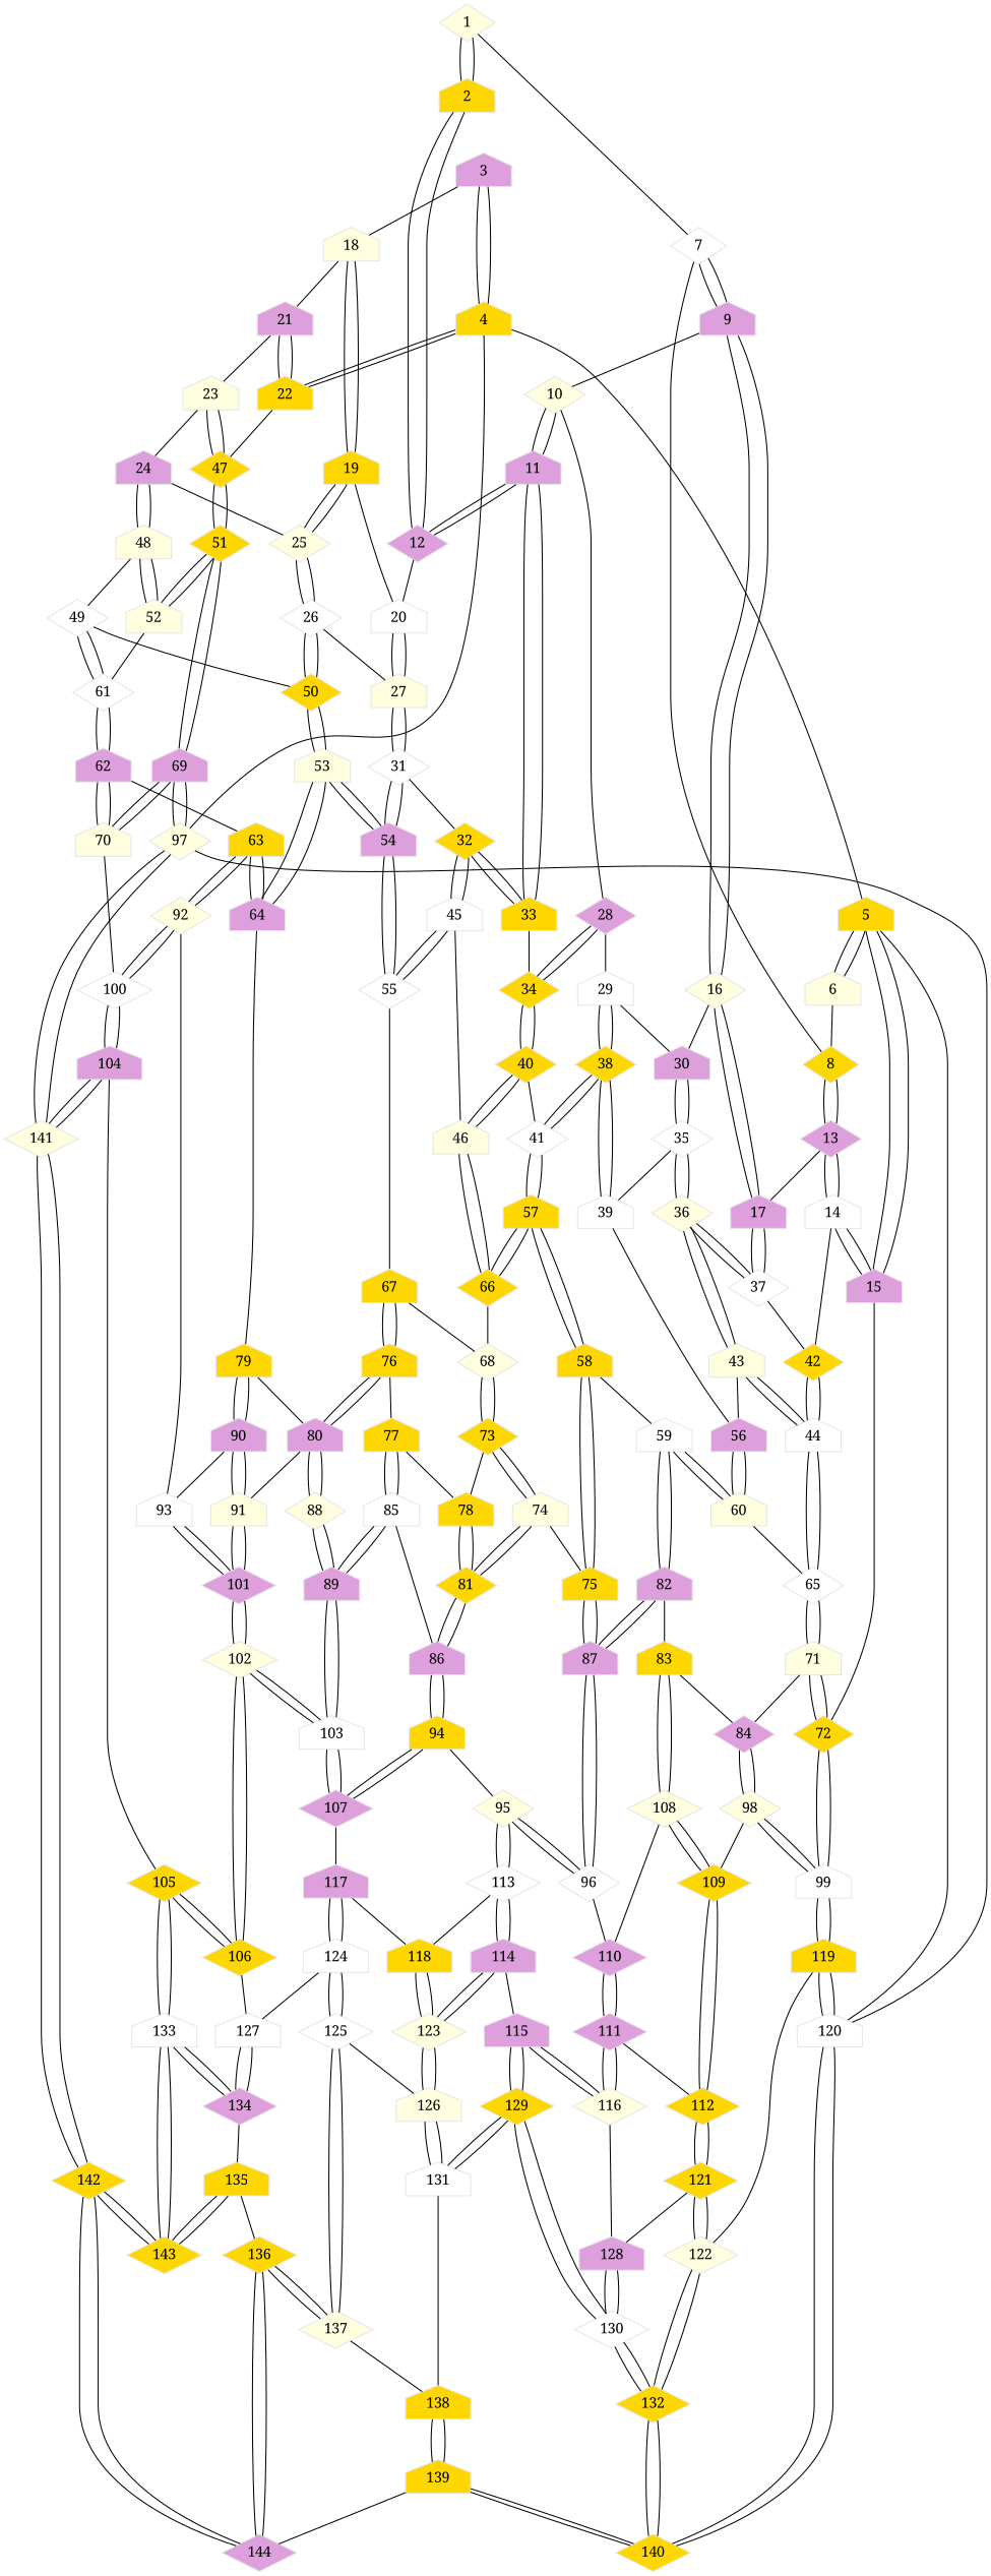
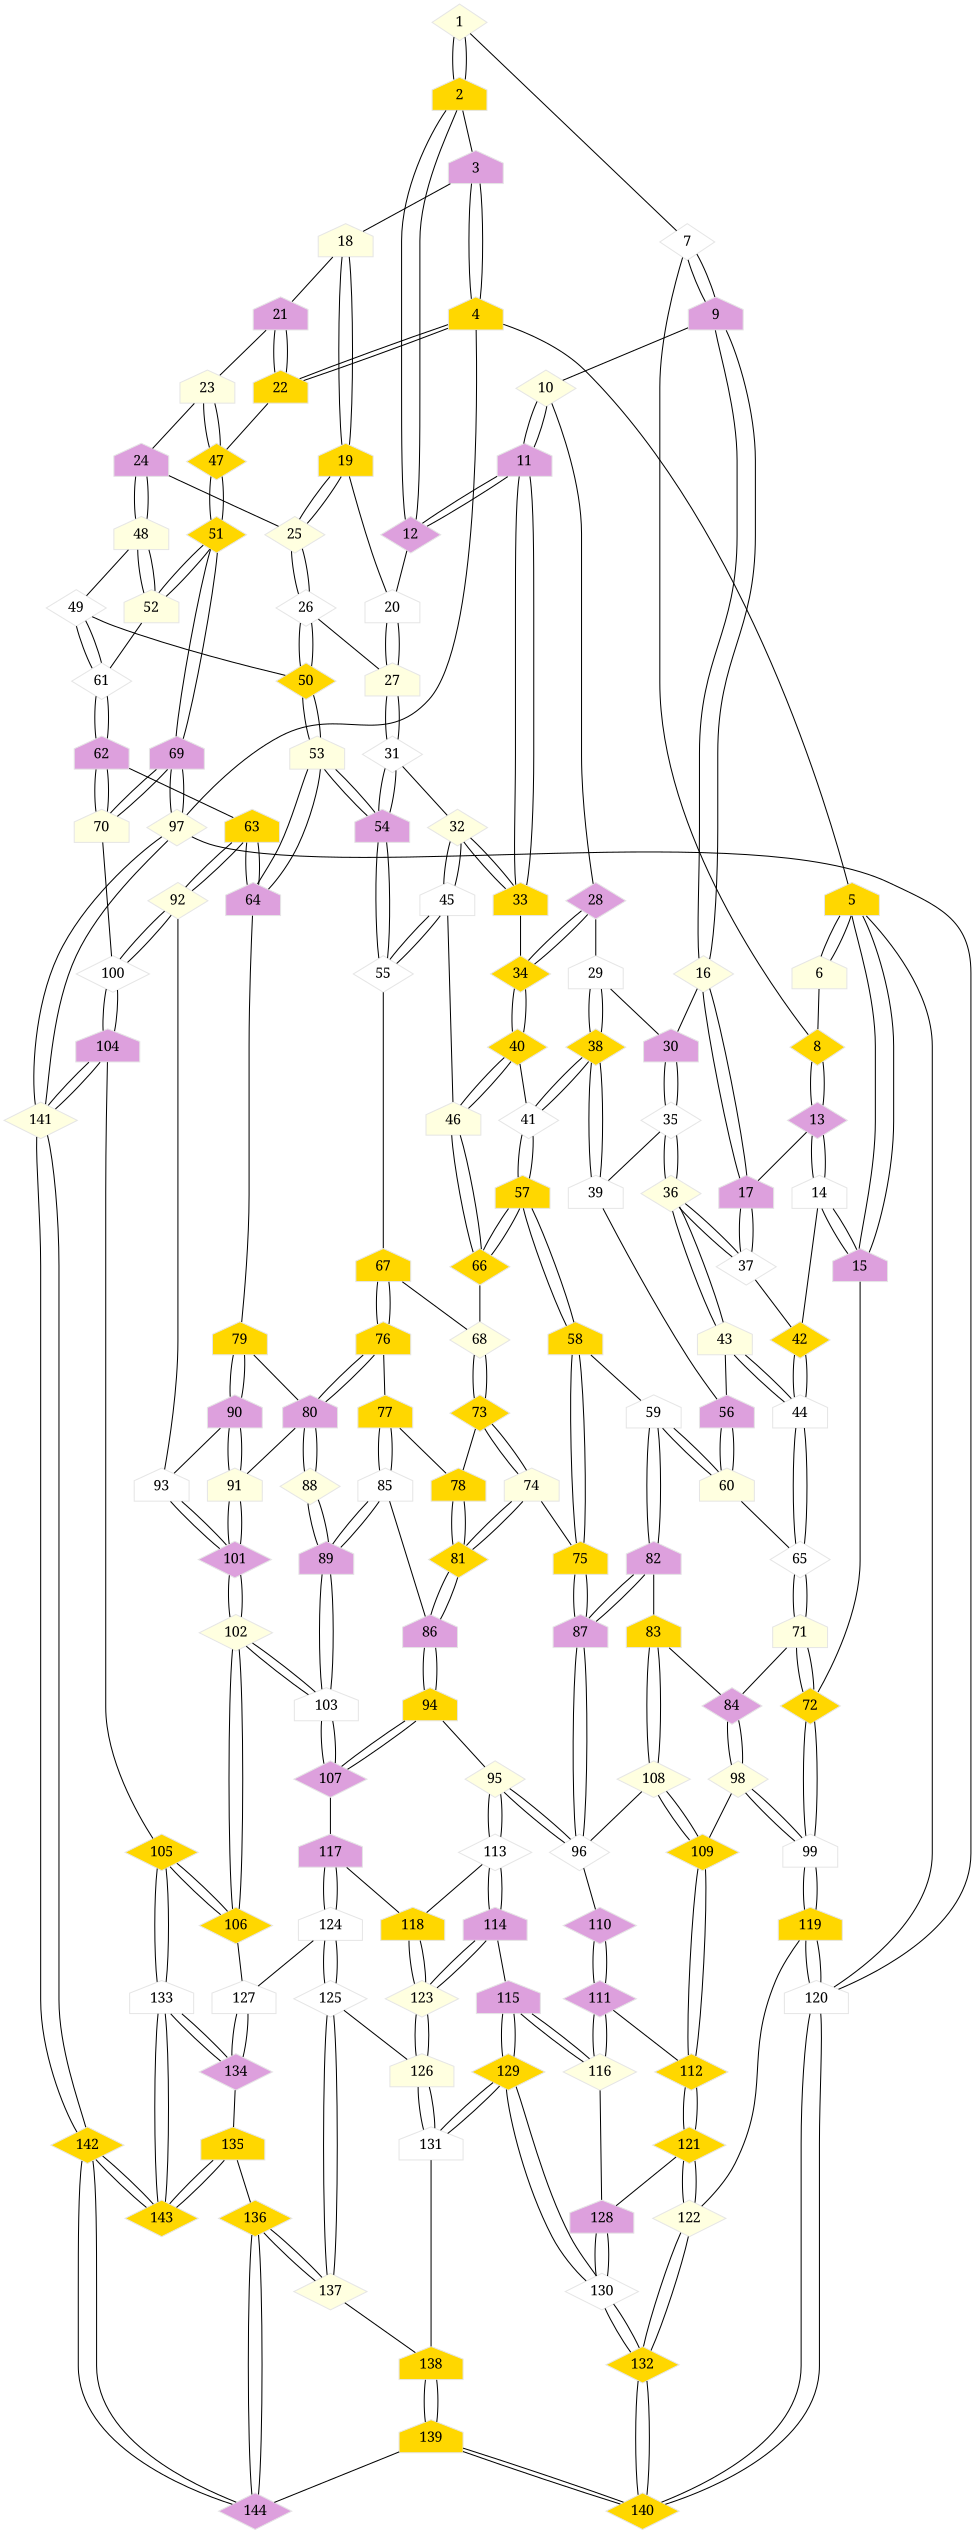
  graph {
    fontname="Noto Serif"
    node [color=gray90 fillcolor=gold fontname="Noto Serif" shape=house style=filled]
    edge [fontname="Noto Serif"]
    1 [fillcolor=lightyellow shape=diamond]
    2
    7 [fillcolor=white shape=diamond]
    3 [fillcolor=plum]
    12 [fillcolor=plum shape=diamond]
    8 [shape=diamond]
    9 [fillcolor=plum]
    4
    18 [fillcolor=lightyellow]
    20 [fillcolor=white]
    5
    22
    97 [fillcolor=lightyellow shape=diamond]
    19
    21 [fillcolor=plum]
    6 [fillcolor=lightyellow]
    15 [fillcolor=plum]
    120 [fillcolor=white]
    47 [shape=diamond]
    141 [fillcolor=lightyellow shape=diamond]
    72 [shape=diamond]
    140 [shape=diamond]
    13 [fillcolor=plum shape=diamond]
    10 [fillcolor=lightyellow shape=diamond]
    16 [fillcolor=lightyellow shape=diamond]
    14 [fillcolor=white]
    17 [fillcolor=plum]
    11 [fillcolor=plum]
    28 [fillcolor=plum shape=diamond]
    30 [fillcolor=plum]
    33
    29 [fillcolor=white]
    34 [shape=diamond]
    27 [fillcolor=lightyellow]
    42 [shape=diamond]
    37 [fillcolor=white shape=diamond]
    44 [fillcolor=white]
    99 [fillcolor=white]
    35 [fillcolor=white shape=diamond]
    25 [fillcolor=lightyellow shape=diamond]
    23 [fillcolor=lightyellow]
    26 [fillcolor=white shape=diamond]
    31 [fillcolor=white shape=diamond]
    24 [fillcolor=plum]
    51 [shape=diamond]
    48 [fillcolor=lightyellow]
    49 [fillcolor=white shape=diamond]
    52 [fillcolor=lightyellow]
    50 [shape=diamond]
    53 [fillcolor=lightyellow]
-   32 [shape=diamond]
+   32 [fillcolor=lightyellow shape=diamond]
    54 [fillcolor=plum]
    38 [shape=diamond]
    40 [shape=diamond]
    39 [fillcolor=white]
    41 [fillcolor=white shape=diamond]
    36 [fillcolor=lightyellow shape=diamond]
    45 [fillcolor=white]
    55 [fillcolor=white shape=diamond]
    46 [fillcolor=lightyellow]
    43 [fillcolor=lightyellow]
    56 [fillcolor=plum]
    57
    60 [fillcolor=lightyellow]
    66 [shape=diamond]
    58
    65 [fillcolor=white shape=diamond]
    71 [fillcolor=lightyellow]
    67
    68 [fillcolor=lightyellow shape=diamond]
    69 [fillcolor=plum]
    61 [fillcolor=white shape=diamond]
    62 [fillcolor=plum]
    64 [fillcolor=plum]
    70 [fillcolor=lightyellow]
    79
    76
    59 [fillcolor=white]
    75
    82 [fillcolor=plum]
    87 [fillcolor=plum]
    83
    63
    92 [fillcolor=lightyellow shape=diamond]
    100 [fillcolor=white shape=diamond]
    93 [fillcolor=white]
    80 [fillcolor=plum]
    90 [fillcolor=plum]
    84 [fillcolor=plum shape=diamond]
    73 [shape=diamond]
    77
    74 [fillcolor=lightyellow]
    78
    104 [fillcolor=plum]
    98 [fillcolor=lightyellow shape=diamond]
    119
    81 [shape=diamond]
    86 [fillcolor=plum]
    96 [fillcolor=white shape=diamond]
    85 [fillcolor=white]
    88 [fillcolor=lightyellow shape=diamond]
    91 [fillcolor=lightyellow]
    89 [fillcolor=plum]
    94
    108 [fillcolor=lightyellow shape=diamond]
    110 [fillcolor=plum shape=diamond]
    109 [shape=diamond]
    103 [fillcolor=white]
    95 [fillcolor=lightyellow shape=diamond]
    107 [fillcolor=plum shape=diamond]
    101 [fillcolor=plum shape=diamond]
    102 [fillcolor=lightyellow shape=diamond]
    113 [fillcolor=white shape=diamond]
    117 [fillcolor=plum]
    114 [fillcolor=plum]
    118
    111 [fillcolor=plum shape=diamond]
    142 [shape=diamond]
    112 [shape=diamond]
    122 [fillcolor=lightyellow shape=diamond]
    105 [shape=diamond]
    106 [shape=diamond]
    127 [fillcolor=white]
    133 [fillcolor=white]
    134 [fillcolor=plum shape=diamond]
    143 [shape=diamond]
    124 [fillcolor=white]
    121 [shape=diamond]
    116 [fillcolor=lightyellow shape=diamond]
    128 [fillcolor=plum]
    115 [fillcolor=plum]
    123 [fillcolor=lightyellow shape=diamond]
    129 [shape=diamond]
    126 [fillcolor=lightyellow]
    131 [fillcolor=white]
    130 [fillcolor=white shape=diamond]
    125 [fillcolor=white shape=diamond]
    132 [shape=diamond]
    137 [fillcolor=lightyellow shape=diamond]
    138
    135
    139
    136 [shape=diamond]
    144 [fillcolor=plum shape=diamond]
    1 -- 2
    1 -- 2
    1 -- 7
+   2 -- 3
    2 -- 12
    2 -- 12
    7 -- 8
    7 -- 9
    7 -- 9
    3 -- 4
    3 -- 4
    3 -- 18
    12 -- 20
    8 -- 13
    8 -- 13
    9 -- 10
    9 -- 16
    9 -- 16
    4 -- 5
    4 -- 22
    4 -- 22
    4 -- 97
    18 -- 19
    18 -- 19
    18 -- 21
    20 -- 27
    20 -- 27
    5 -- 6
    5 -- 6
    5 -- 15
    5 -- 15
    5 -- 120
    22 -- 47
    97 -- 120
    97 -- 141
    97 -- 141
    19 -- 20
    19 -- 25
    19 -- 25
    21 -- 22
    21 -- 22
    21 -- 23
    6 -- 8
    15 -- 72
    120 -- 140
    120 -- 140
    47 -- 51
    47 -- 51
    141 -- 142
    141 -- 142
    72 -- 99
    72 -- 99
    13 -- 14
    13 -- 14
    13 -- 17
    10 -- 11
    10 -- 11
    10 -- 28
    16 -- 17
    16 -- 17
    16 -- 30
    14 -- 15
    14 -- 15
    14 -- 42
    17 -- 37
    17 -- 37
    11 -- 12
    11 -- 12
    11 -- 33
    11 -- 33
    28 -- 29
    28 -- 34
    28 -- 34
    30 -- 35
    30 -- 35
    33 -- 34
    29 -- 30
    29 -- 38
    29 -- 38
    34 -- 40
    34 -- 40
    27 -- 31
    27 -- 31
    42 -- 44
    42 -- 44
    37 -- 42
    44 -- 65
    44 -- 65
    99 -- 119
    99 -- 119
    35 -- 39
    35 -- 36
    35 -- 36
    25 -- 26
    25 -- 26
    23 -- 47
    23 -- 47
    23 -- 24
    26 -- 27
    26 -- 50
    26 -- 50
    31 -- 32
    31 -- 54
    31 -- 54
    24 -- 25
    24 -- 48
    24 -- 48
    51 -- 52
    51 -- 52
    51 -- 69
    51 -- 69
    48 -- 49
    48 -- 52
    48 -- 52
    49 -- 50
    49 -- 61
    49 -- 61
    52 -- 61
    50 -- 53
    50 -- 53
    53 -- 54
    53 -- 54
    53 -- 64
    53 -- 64
    32 -- 33
    32 -- 33
    32 -- 45
    32 -- 45
    54 -- 55
    54 -- 55
    38 -- 39
    38 -- 39
    38 -- 41
    38 -- 41
    40 -- 41
    40 -- 46
    40 -- 46
    39 -- 56
    41 -- 57
    41 -- 57
    36 -- 37
    36 -- 37
    36 -- 43
    36 -- 43
    45 -- 55
    45 -- 55
    45 -- 46
    55 -- 67
    46 -- 66
    46 -- 66
    43 -- 44
    43 -- 44
    43 -- 56
    56 -- 60
    56 -- 60
    57 -- 66
    57 -- 66
    57 -- 58
    57 -- 58
    60 -- 65
    66 -- 68
    58 -- 59
    58 -- 75
    58 -- 75
    65 -- 71
    65 -- 71
    71 -- 72
    71 -- 72
    71 -- 84
    67 -- 68
    67 -- 76
    67 -- 76
    68 -- 73
    68 -- 73
    69 -- 97
    69 -- 97
    69 -- 70
    69 -- 70
    61 -- 62
    61 -- 62
    62 -- 70
    62 -- 70
    62 -- 63
    64 -- 79
    70 -- 100
    79 -- 80
    79 -- 90
    79 -- 90
    76 -- 80
    76 -- 80
    76 -- 77
    59 -- 60
    59 -- 60
    59 -- 82
    59 -- 82
    75 -- 87
    75 -- 87
    82 -- 87
    82 -- 87
    82 -- 83
    87 -- 96
    87 -- 96
    83 -- 84
    83 -- 108
    83 -- 108
    63 -- 64
    63 -- 64
    63 -- 92
    63 -- 92
    92 -- 100
    92 -- 100
    92 -- 93
    100 -- 104
    100 -- 104
    93 -- 101
    93 -- 101
    80 -- 88
    80 -- 88
    80 -- 91
    90 -- 93
    90 -- 91
    90 -- 91
    84 -- 98
    84 -- 98
    73 -- 74
    73 -- 74
    73 -- 78
    77 -- 78
    77 -- 85
    77 -- 85
    74 -- 75
    74 -- 81
    74 -- 81
    78 -- 81
    78 -- 81
    104 -- 141
    104 -- 141
    104 -- 105
    98 -- 99
    98 -- 99
    98 -- 109
    119 -- 120
    119 -- 120
    119 -- 122
    81 -- 86
    81 -- 86
    86 -- 94
    86 -- 94
    96 -- 110
    85 -- 86
    85 -- 89
    85 -- 89
    88 -- 89
    88 -- 89
    91 -- 101
    91 -- 101
    89 -- 103
    89 -- 103
    94 -- 95
    94 -- 107
    94 -- 107
-   108 -- 110
+   108 -- 96
    108 -- 109
    108 -- 109
    110 -- 111
    110 -- 111
    109 -- 112
    109 -- 112
    103 -- 107
    103 -- 107
    95 -- 96
    95 -- 96
    95 -- 113
    95 -- 113
    107 -- 117
    101 -- 102
    101 -- 102
    102 -- 103
    102 -- 103
    102 -- 106
    102 -- 106
    113 -- 114
    113 -- 114
    113 -- 118
    117 -- 118
    117 -- 124
    117 -- 124
    114 -- 115
    114 -- 123
    114 -- 123
    118 -- 123
    118 -- 123
    111 -- 112
    111 -- 116
    111 -- 116
    142 -- 143
    142 -- 143
    142 -- 144
    142 -- 144
    112 -- 121
    112 -- 121
    122 -- 132
    122 -- 132
    105 -- 106
    105 -- 106
    105 -- 133
    105 -- 133
    106 -- 127
    127 -- 134
    127 -- 134
    133 -- 134
    133 -- 134
    133 -- 143
    133 -- 143
    134 -- 135
    124 -- 127
    124 -- 125
    124 -- 125
    121 -- 122
    121 -- 122
    121 -- 128
    116 -- 128
    128 -- 130
    128 -- 130
    115 -- 116
    115 -- 116
    115 -- 129
    115 -- 129
    123 -- 126
    123 -- 126
    129 -- 131
    129 -- 131
    129 -- 130
    129 -- 130
    126 -- 131
    126 -- 131
    131 -- 138
    130 -- 132
    130 -- 132
    125 -- 126
    125 -- 137
    125 -- 137
    132 -- 140
    132 -- 140
    137 -- 138
    138 -- 139
    138 -- 139
    135 -- 143
    135 -- 143
    135 -- 136
    139 -- 140
    139 -- 140
    139 -- 144
    136 -- 137
    136 -- 137
    136 -- 144
    136 -- 144
  }
